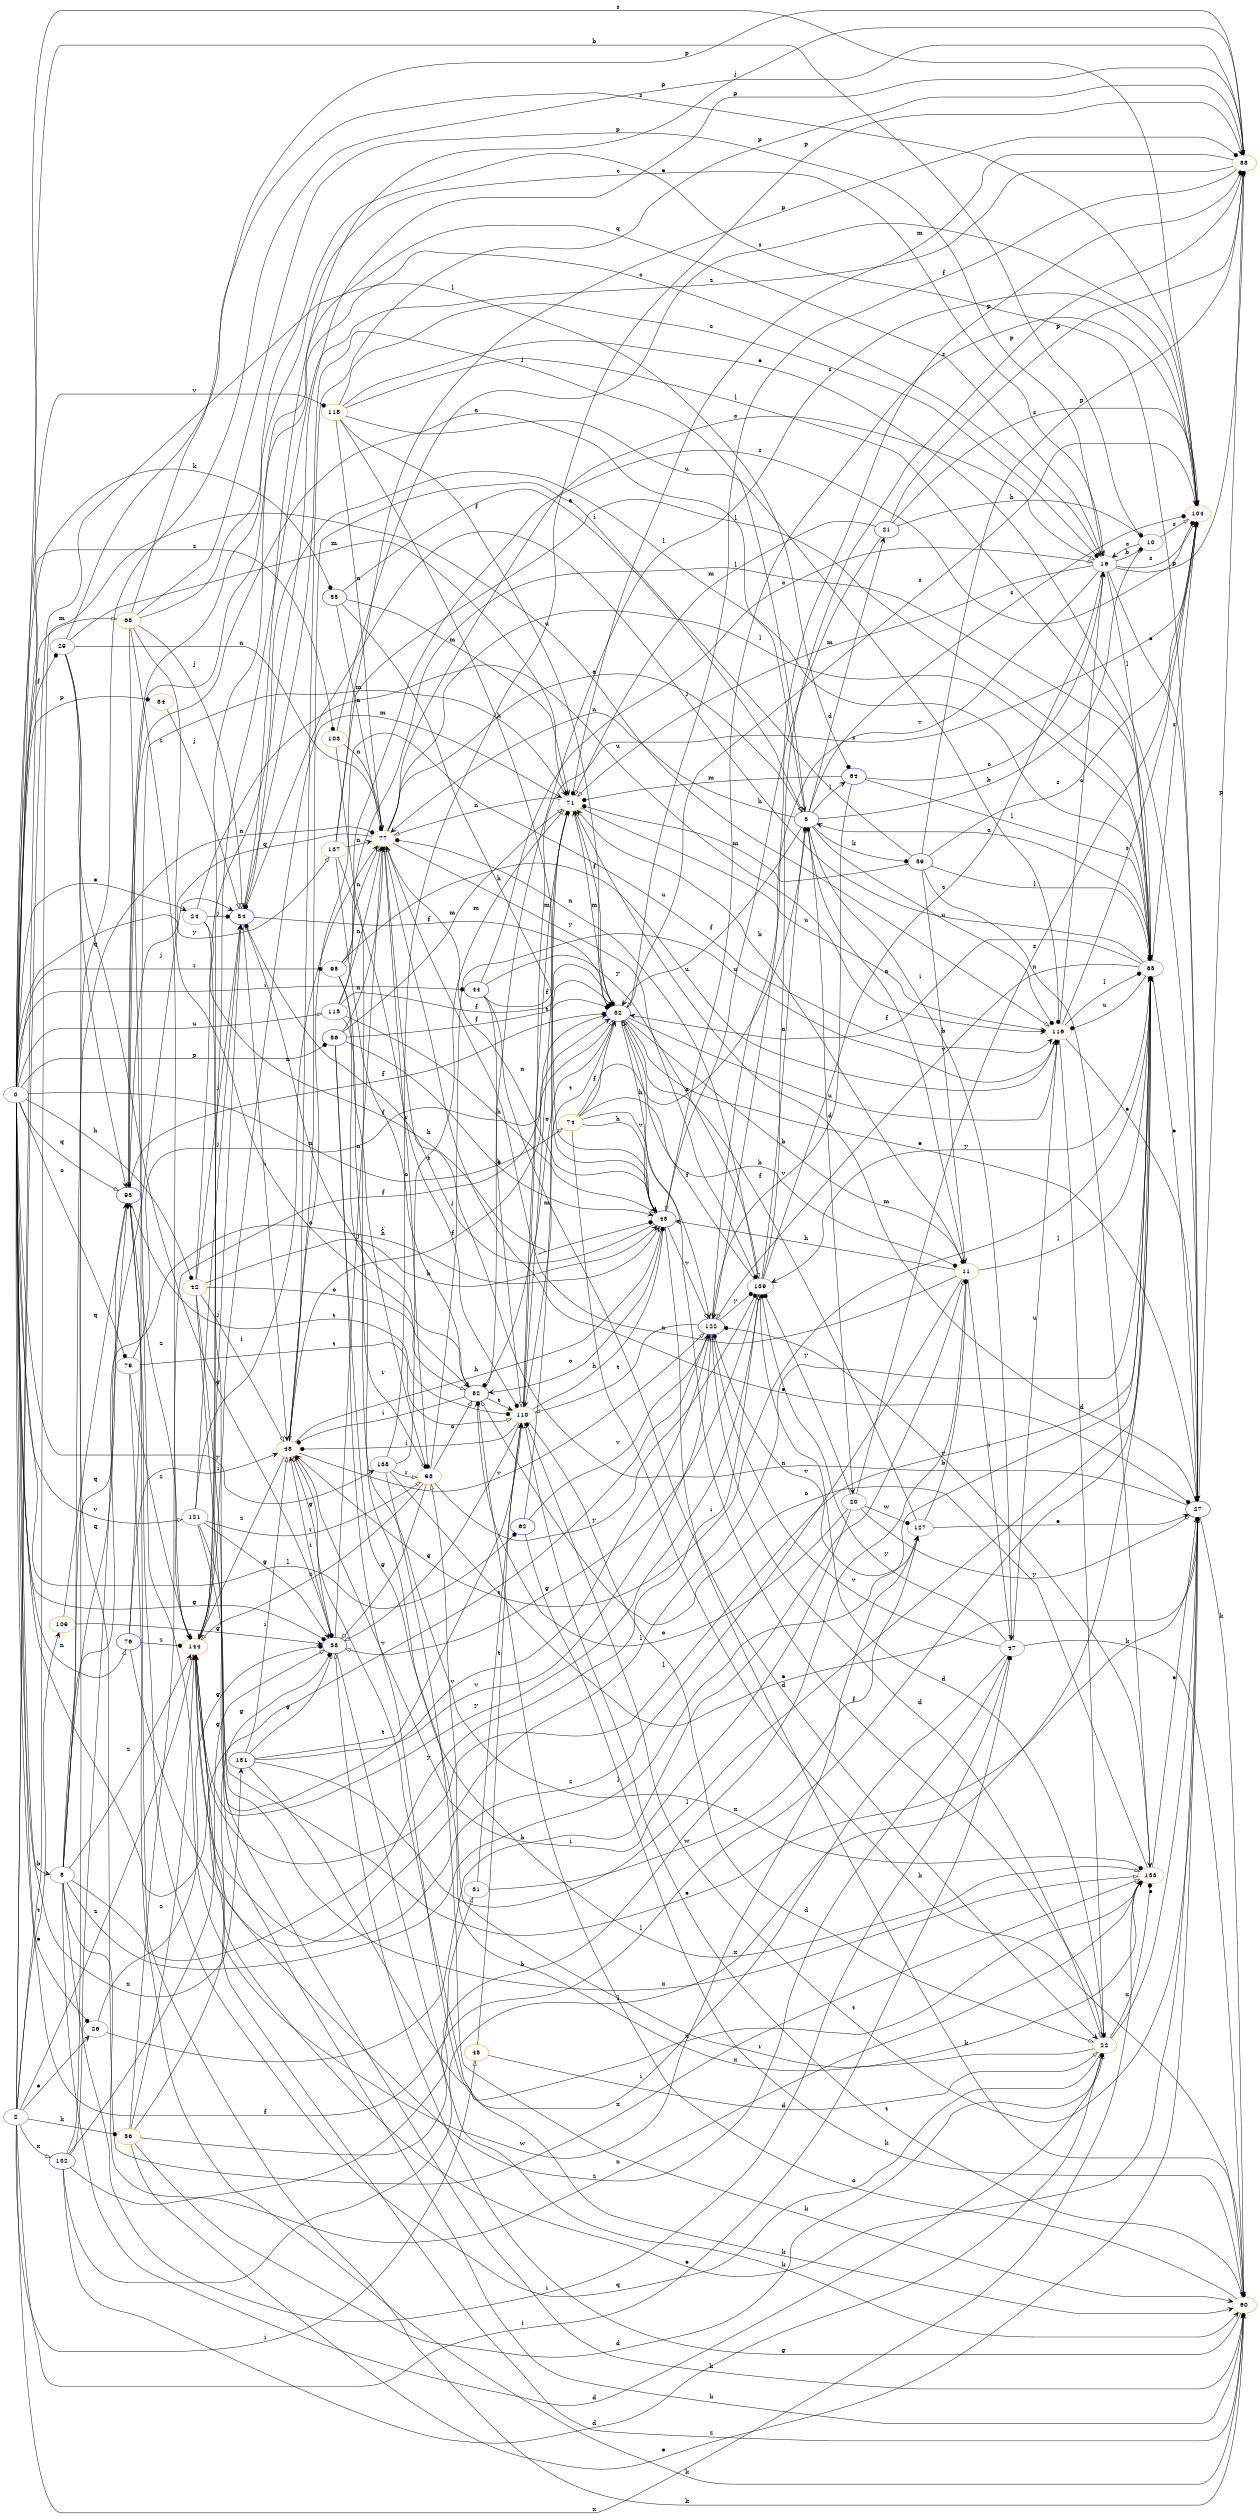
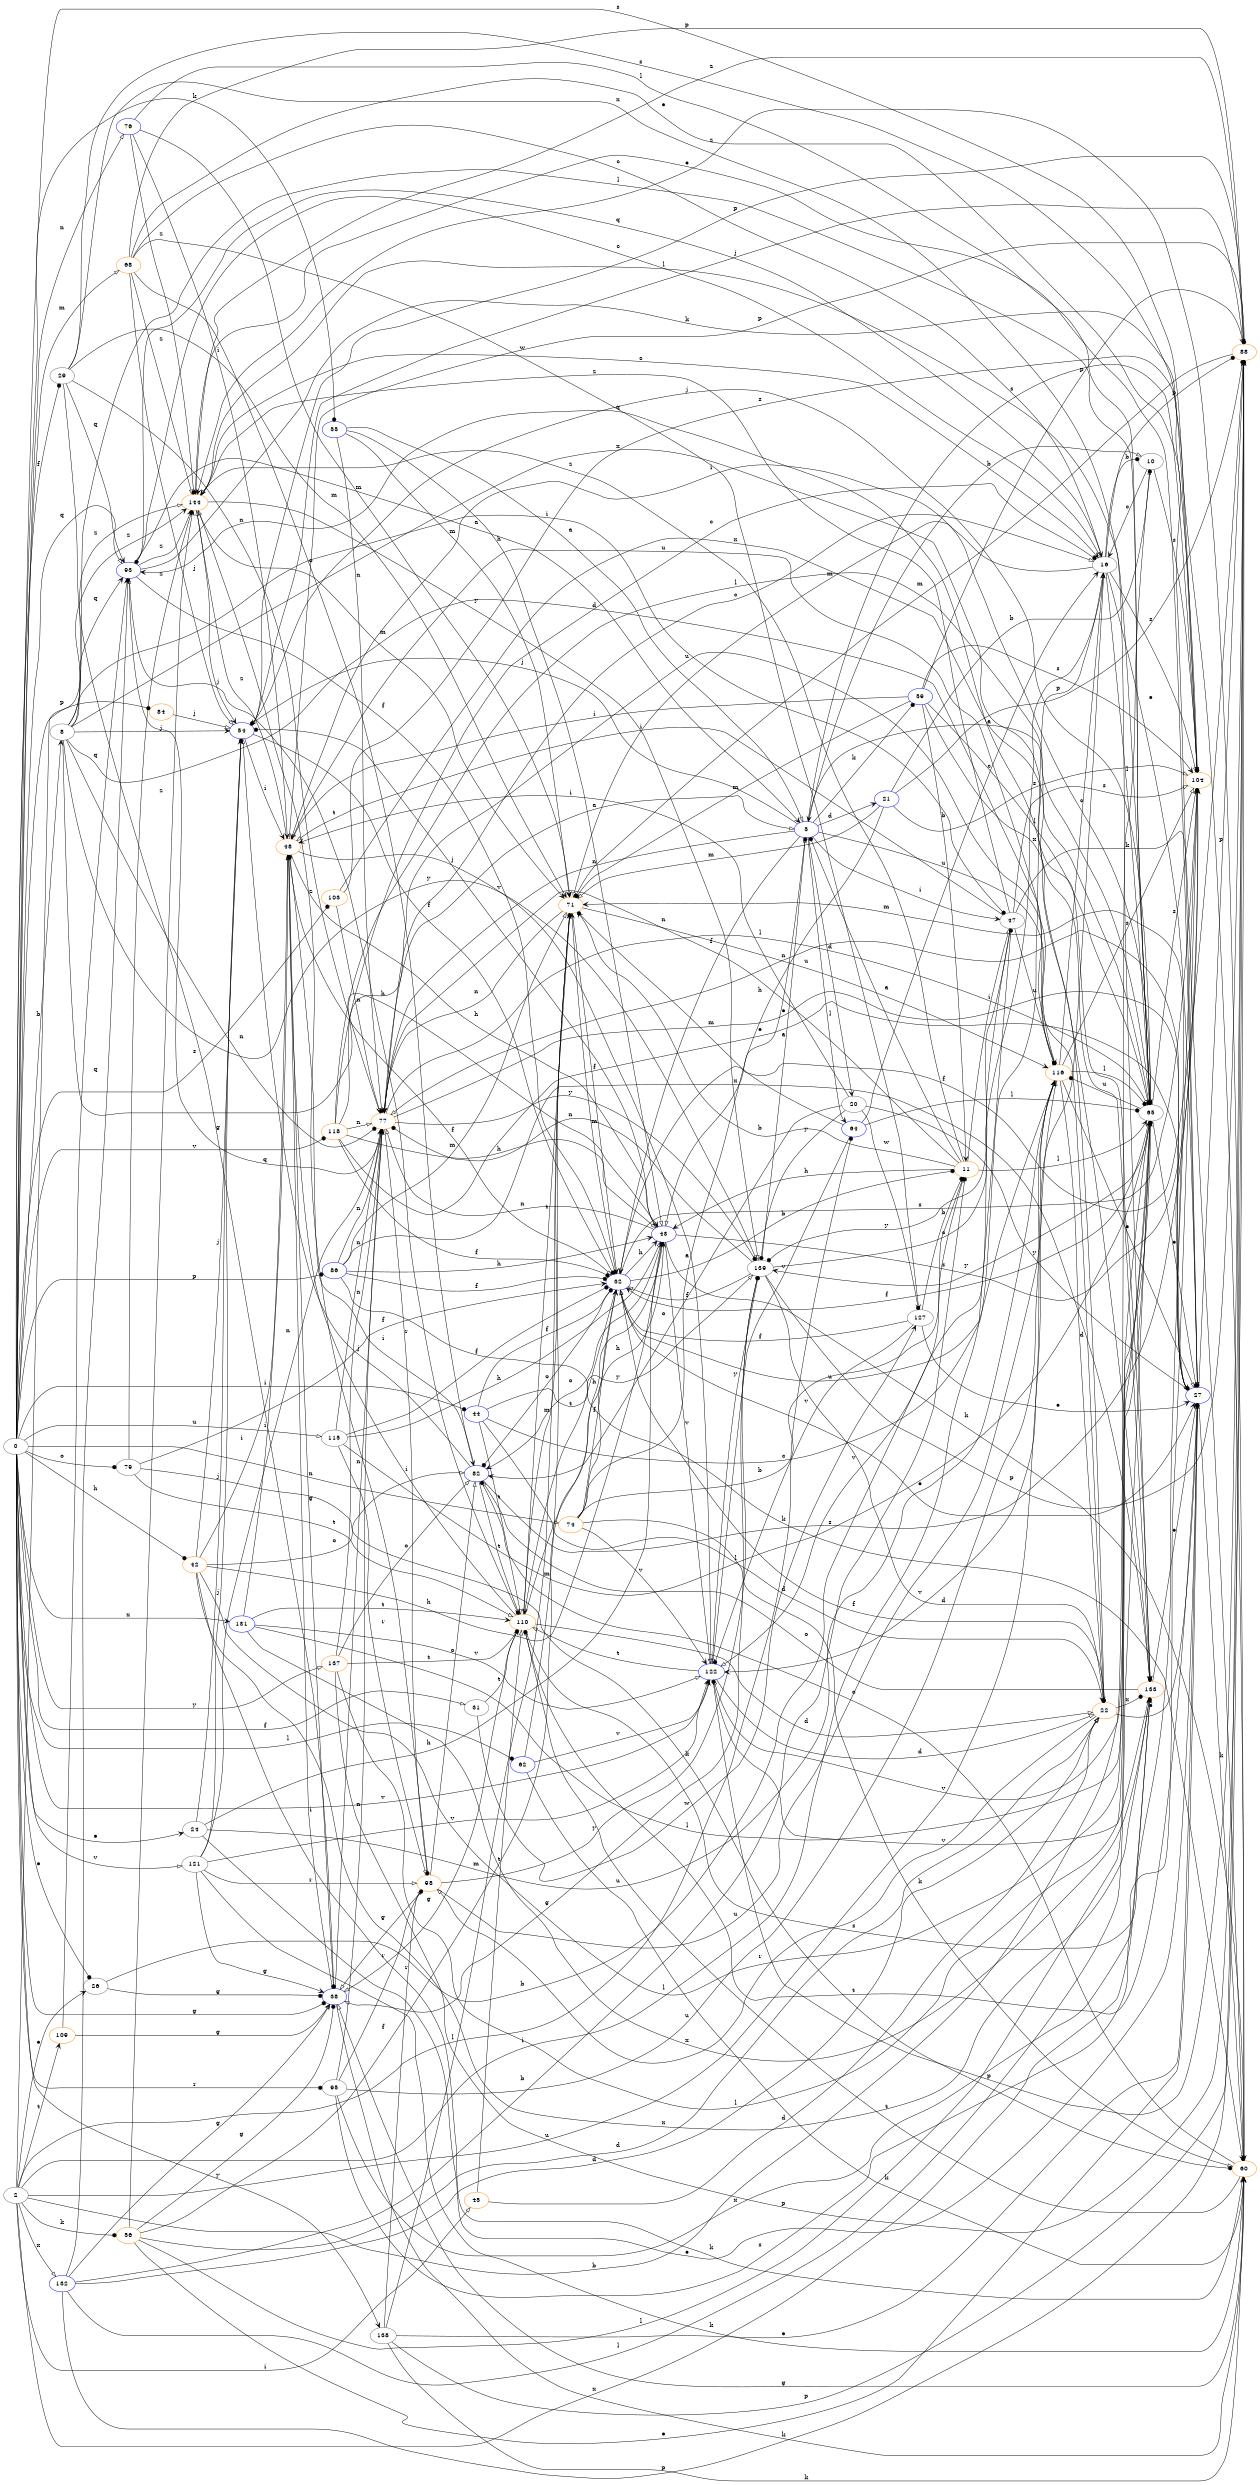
  strict digraph {
    rankdir=LR
    node [color=darkorange]
    edge [arrowhead=onormal]
    0 [color=gray40]
    8 [color=gray40]
    24 [color=gray40]
    26 [color=gray40]
    29 [color=gray40]
    31 [color=gray40]
    38 [color=blue]
    42
    44 [color=blue]
    55 [color=blue]
    62 [color=blue]
    68
    74
    76 [color=blue]
    79 [color=gray40]
    84
    86 [color=blue]
    93 [color=blue]
    95 [color=gray40]
    103
    104
    115 [color=gray40]
    118
    121 [color=gray40]
    122 [color=blue]
    131 [color=blue]
    137
    138 [color=gray40]
    47 [color=gray40]
    144
    54 [color=blue]
    77
    22
    43 [color=blue]
    65 [color=gray40]
    133
    139 [color=gray40]
    116
    27 [color=blue]
    11
    71
    127 [color=gray40]
    110
    48
    60
    82 [color=blue]
    32 [color=blue]
    16 [color=gray40]
    5 [color=blue]
    88
    98
    2 [color=gray40]
    10 [color=gray40]
    45
    56
    64 [color=blue]
    109
    132 [color=blue]
    20 [color=gray40]
    21 [color=blue]
    59 [color=blue]
    0 -> 8 [arrowhead=vee label=b]
    0 -> 24 [arrowhead=vee label=e]
    0 -> 26 [arrowhead=dot label=e]
    0 -> 29 [arrowhead=dot label=f]
    0 -> 31 [label=f]
    0 -> 38 [arrowhead=dot label=g]
    0 -> 42 [arrowhead=dot label=h]
    0 -> 44 [arrowhead=dot label=i]
    0 -> 55 [arrowhead=dot label=k]
    0 -> 62 [arrowhead=dot label=l]
    0 -> 68 [label=m]
    0 -> 74 [label=n]
    0 -> 76 [label=n]
    0 -> 79 [arrowhead=dot label=o]
    0 -> 84 [arrowhead=dot label=p]
    0 -> 86 [arrowhead=dot label=p]
    0 -> 93 [label=q]
    0 -> 95 [arrowhead=dot label=r]
    0 -> 103 [arrowhead=dot label=s]
    0 -> 104 [label=s]
    0 -> 115 [label=u]
    0 -> 118 [arrowhead=dot label=v]
    0 -> 121 [label=v]
    0 -> 122 [arrowhead=vee label=v]
    0 -> 131 [arrowhead=vee label=x]
    0 -> 137 [label=y]
    0 -> 138 [arrowhead=vee label=y]
    8 -> 93 [arrowhead=vee label=q]
    8 -> 47 [arrowhead=dot label=i]
    8 -> 144 [arrowhead=vee label=z]
    8 -> 54 [arrowhead=vee label=j]
    8 -> 77 [arrowhead=dot label=n]
    8 -> 22 [arrowhead=dot label=d]
    8 -> 43 [arrowhead=vee label=h]
    8 -> 65 [arrowhead=dot label=l]
    8 -> 133 [arrowhead=vee label=x]
    8 -> 139 [label=y]
    24 -> 54 [arrowhead=dot label=j]
    24 -> 43 [arrowhead=dot label=h]
    24 -> 116 [arrowhead=vee label=u]
    24 -> 27 [arrowhead=dot label=e]
    26 -> 38 [arrowhead=dot label=g]
    26 -> 11 [label=b]
    29 -> 38 [arrowhead=dot label=g]
    29 -> 93 [arrowhead=vee label=q]
    29 -> 104 [label=s]
    29 -> 77 [label=n]
    29 -> 133 [label=x]
    29 -> 71 [arrowhead=vee label=m]
    31 -> 127 [arrowhead=vee label=w]
    31 -> 110 [arrowhead=vee label=t]
    38 -> 77 [arrowhead=vee label=n]
    38 -> 48 [arrowhead=vee label=i]
    38 -> 60 [arrowhead=vee label=k]
    42 -> 54 [arrowhead=vee label=j]
    42 -> 43 [arrowhead=vee label=h]
    42 -> 65 [label=l]
    42 -> 133 [label=x]
    42 -> 48 [label=i]
    42 -> 60 [label=k]
    42 -> 82 [label=o]
    44 -> 22 [arrowhead=vee label=d]
    44 -> 139 [label=y]
    44 -> 110 [label=t]
    44 -> 32 [arrowhead=dot label=f]
    44 -> 16 [label=c]
    55 -> 77 [arrowhead=dot label=n]
    55 -> 43 [label=h]
    55 -> 71 [arrowhead=vee label=m]
    55 -> 5 [label=a]
    62 -> 122 [label=v]
    62 -> 71 [arrowhead=vee label=m]
    62 -> 60 [arrowhead=vee label=k]
    68 -> 144 [label=z]
    68 -> 54 [label=j]
    68 -> 27 [label=e]
    68 -> 127 [arrowhead=vee label=w]
    68 -> 82 [arrowhead=vee label=o]
-   68 -> 16 [arrowhead=vee label=p]
+   68 -> 16 [arrowhead=vee label=c]
    68 -> 88 [label=p]
    74 -> 122 [arrowhead=vee label=v]
    74 -> 43 [arrowhead=vee label=h]
    74 -> 11 [arrowhead=dot label=b]
    74 -> 60 [label=k]
    74 -> 32 [arrowhead=vee label=f]
    74 -> 5 [label=a]
    76 -> 144 [arrowhead=dot label=z]
    76 -> 65 [arrowhead=vee label=l]
    76 -> 71 [arrowhead=vee label=m]
    76 -> 48 [arrowhead=vee label=i]
    79 -> 144 [arrowhead=dot label=z]
    79 -> 110 [label=t]
    79 -> 60 [arrowhead=dot label=k]
    79 -> 32 [arrowhead=vee label=f]
    84 -> 54 [label=j]
    86 -> 77 [arrowhead=dot label=n]
    86 -> 43 [arrowhead=vee label=h]
    86 -> 133 [label=x]
    86 -> 71 [label=m]
    86 -> 60 [arrowhead=vee label=k]
    86 -> 32 [arrowhead=dot label=f]
    93 -> 144 [arrowhead=vee label=z]
    93 -> 110 [arrowhead=dot label=t]
    93 -> 60 [label=k]
    93 -> 32 [arrowhead=dot label=f]
    93 -> 16 [label=c]
    93 -> 5 [arrowhead=vee label=a]
    95 -> 104 [arrowhead=dot label=s]
    95 -> 77 [label=n]
    95 -> 133 [arrowhead=dot label=x]
    95 -> 116 [label=u]
    95 -> 98 [arrowhead=dot label=r]
    103 -> 104 [arrowhead=dot label=s]
    103 -> 77 [arrowhead=vee label=n]
    103 -> 133 [arrowhead=dot label=x]
    115 -> 77 [arrowhead=vee label=n]
    115 -> 43 [label=h]
    115 -> 65 [arrowhead=vee label=l]
    115 -> 32 [arrowhead=dot label=f]
    115 -> 98 [label=r]
    118 -> 77 [label=n]
    118 -> 43 [label=h]
    118 -> 65 [label=l]
    118 -> 116 [arrowhead=dot label=u]
    118 -> 27 [arrowhead=vee label=e]
    118 -> 32 [arrowhead=dot label=f]
    118 -> 16 [arrowhead=dot label=c]
    121 -> 38 [arrowhead=vee label=g]
    121 -> 122 [arrowhead=vee label=v]
    121 -> 54 [arrowhead=vee label=j]
    121 -> 77 [arrowhead=vee label=n]
    121 -> 60 [arrowhead=vee label=k]
    121 -> 98 [label=r]
    122 -> 22 [label=d]
    122 -> 139 [arrowhead=dot label=y]
    122 -> 110 [label=t]
    122 -> 88 [arrowhead=dot label=p]
-   131 -> 38 [label=g]
    131 -> 122 [label=v]
    131 -> 65 [arrowhead=dot label=l]
    131 -> 133 [arrowhead=vee label=x]
    131 -> 110 [arrowhead=vee label=t]
    131 -> 48 [label=i]
    137 -> 77 [arrowhead=vee label=n]
    137 -> 65 [label=l]
    137 -> 110 [arrowhead=dot label=t]
    137 -> 82 [label=o]
    137 -> 88 [arrowhead=dot label=p]
    138 -> 27 [label=e]
    138 -> 71 [label=m]
    138 -> 60 [arrowhead=vee label=k]
    138 -> 88 [arrowhead=vee label=p]
    138 -> 98 [label=r]
    47 -> 122 [label=v]
    47 -> 144 [label=z]
    47 -> 139 [arrowhead=dot label=y]
    47 -> 116 [arrowhead=dot label=u]
    47 -> 48 [label=i]
    47 -> 60 [label=k]
    144 -> 54 [arrowhead=vee label=j]
    144 -> 65 [arrowhead=dot label=l]
    144 -> 139 [label=y]
    144 -> 27 [arrowhead=dot label=e]
    144 -> 71 [arrowhead=vee label=m]
    144 -> 16 [arrowhead=vee label=c]
    54 -> 48 [arrowhead=vee label=i]
    54 -> 32 [arrowhead=dot label=f]
    54 -> 88 [label=p]
    77 -> 93 [label=q]
    77 -> 65 [label=l]
    77 -> 139 [arrowhead=dot label=y]
    77 -> 27 [arrowhead=dot label=e]
    77 -> 16 [label=c]
    77 -> 5 [label=a]
    77 -> 98 [arrowhead=dot label=r]
    22 -> 93 [arrowhead=vee label=q]
    22 -> 133 [arrowhead=dot label=x]
    22 -> 27 [arrowhead=dot label=e]
    22 -> 32 [label=f]
    22 -> 98 [label=r]
    43 -> 104 [arrowhead=vee label=s]
    43 -> 122 [label=v]
    43 -> 54 [arrowhead=dot label=j]
    43 -> 77 [label=n]
    43 -> 60 [arrowhead=vee label=k]
    43 -> 82 [arrowhead=vee label=o]
    65 -> 104 [label=s]
    65 -> 122 [label=v]
    65 -> 54 [arrowhead=dot label=j]
    65 -> 139 [arrowhead=vee label=y]
    65 -> 116 [arrowhead=dot label=u]
    65 -> 27 [arrowhead=dot label=e]
    65 -> 48 [arrowhead=vee label=i]
    65 -> 32 [arrowhead=vee label=f]
    65 -> 5 [arrowhead=vee label=a]
    133 -> 122 [arrowhead=dot label=v]
    133 -> 27 [label=e]
    133 -> 82 [label=o]
    139 -> 38 [label=g]
    139 -> 77 [arrowhead=dot label=n]
    139 -> 22 [arrowhead=vee label=d]
    139 -> 32 [label=f]
    139 -> 16 [label=c]
    139 -> 5 [arrowhead=dot label=a]
    139 -> 88 [arrowhead=vee label=p]
    116 -> 104 [label=s]
    116 -> 22 [arrowhead=dot label=d]
    116 -> 65 [arrowhead=dot label=l]
    116 -> 27 [label=e]
    116 -> 16 [arrowhead=vee label=c]
    27 -> 77 [label=n]
    27 -> 71 [arrowhead=vee label=m]
    27 -> 110 [arrowhead=dot label=t]
    27 -> 60 [arrowhead=dot label=k]
    27 -> 88 [label=p]
    11 -> 47 [label=i]
    11 -> 144 [arrowhead=vee label=z]
    11 -> 77 [arrowhead=vee label=n]
    11 -> 43 [arrowhead=vee label=h]
    11 -> 65 [arrowhead=vee label=l]
    11 -> 71 [arrowhead=vee label=b]
    11 -> 5 [arrowhead=dot label=a]
    71 -> 77 [label=n]
    71 -> 116 [arrowhead=vee label=u]
    71 -> 110 [label=t]
    71 -> 32 [arrowhead=vee label=f]
    127 -> 122 [arrowhead=dot label=v]
    127 -> 27 [arrowhead=vee label=e]
    127 -> 11 [arrowhead=dot label=b]
    127 -> 32 [label=f]
    110 -> 38 [label=g]
    110 -> 104 [arrowhead=dot label=s]
    110 -> 22 [label=d]
    110 -> 43 [arrowhead=dot label=h]
    110 -> 71 [arrowhead=dot label=m]
    110 -> 48 [arrowhead=dot label=i]
    48 -> 38 [arrowhead=dot label=g]
    48 -> 122 [label=v]
    48 -> 144 [label=z]
    48 -> 43 [label=h]
    48 -> 116 [arrowhead=vee label=u]
    48 -> 32 [label=f]
    48 -> 88 [arrowhead=dot label=p]
    60 -> 38 [label=g]
    60 -> 144 [arrowhead=vee label=z]
    60 -> 110 [label=t]
    60 -> 82 [arrowhead=dot label=o]
    82 -> 104 [arrowhead=vee label=s]
    82 -> 54 [label=j]
    82 -> 110 [arrowhead=vee label=t]
    82 -> 48 [arrowhead=dot label=i]
    32 -> 104 [arrowhead=vee label=s]
    32 -> 43 [arrowhead=vee label=h]
    32 -> 116 [label=u]
    32 -> 27 [arrowhead=vee label=e]
    32 -> 11 [arrowhead=dot label=b]
    32 -> 71 [arrowhead=vee label=m]
    32 -> 110 [arrowhead=vee label=t]
    32 -> 82 [arrowhead=dot label=o]
    16 -> 93 [arrowhead=dot label=q]
    16 -> 104 [label=s]
    16 -> 122 [arrowhead=vee label=v]
    16 -> 65 [arrowhead=vee label=l]
    16 -> 27 [label=e]
    16 -> 71 [label=m]
    16 -> 88 [arrowhead=dot label=p]
    16 -> 10 [arrowhead=dot label=b]
    5 -> 104 [arrowhead=dot label=s]
    5 -> 47 [arrowhead=vee label=i]
    5 -> 54 [label=j]
    5 -> 77 [arrowhead=vee label=n]
    5 -> 116 [arrowhead=dot label=u]
    5 -> 32 [arrowhead=vee label=f]
    5 -> 10 [label=b]
    5 -> 64 [arrowhead=vee label=l]
    5 -> 20 [arrowhead=vee label=d]
    5 -> 21 [arrowhead=vee label=d]
    5 -> 59 [arrowhead=dot label=k]
    88 -> 144 [arrowhead=vee label=z]
    88 -> 54 [arrowhead=vee label=j]
    88 -> 71 [arrowhead=dot label=m]
    88 -> 32 [label=f]
    98 -> 38 [label=g]
    98 -> 144 [label=z]
    98 -> 139 [arrowhead=dot label=y]
    98 -> 116 [arrowhead=vee label=u]
    98 -> 82 [label=o]
    2 -> 26 [arrowhead=vee label=e]
    2 -> 47 [arrowhead=dot label=i]
    2 -> 144 [label=z]
    2 -> 133 [arrowhead=vee label=x]
    2 -> 116 [label=u]
    2 -> 10 [label=b]
    2 -> 45 [label=i]
    2 -> 56 [arrowhead=dot label=k]
    2 -> 64 [arrowhead=dot label=l]
    2 -> 109 [arrowhead=vee label=t]
    2 -> 132 [label=x]
    10 -> 104 [label=s]
    10 -> 16 [arrowhead=vee label=c]
    45 -> 22 [label=d]
    45 -> 110 [label=t]
    56 -> 38 [arrowhead=dot label=g]
    56 -> 144 [arrowhead=vee label=z]
    56 -> 22 [label=d]
    56 -> 65 [arrowhead=vee label=l]
    56 -> 27 [label=e]
    56 -> 32 [arrowhead=vee label=f]
    64 -> 122 [label=v]
    64 -> 65 [arrowhead=dot label=l]
    64 -> 71 [arrowhead=dot label=m]
    64 -> 16 [arrowhead=vee label=c]
    109 -> 38 [arrowhead=vee label=g]
    109 -> 93 [arrowhead=vee label=q]
    132 -> 38 [label=g]
    132 -> 93 [arrowhead=dot label=q]
    132 -> 22 [label=d]
    132 -> 65 [arrowhead=dot label=l]
    132 -> 11 [arrowhead=dot label=b]
    132 -> 88 [label=p]
-   20 -> 104 [label=s]
+   47 -> 104 [label=s]
    20 -> 139 [arrowhead=dot label=y]
    20 -> 27 [label=y]
    20 -> 127 [arrowhead=dot label=w]
    20 -> 48 [arrowhead=vee label=i]
    20 -> 82 [arrowhead=vee label=o]
    21 -> 104 [label=s]
    21 -> 43 [label=h]
    21 -> 71 [label=m]
    21 -> 88 [arrowhead=dot label=p]
    21 -> 10 [arrowhead=dot label=b]
    59 -> 104 [arrowhead=vee label=s]
    59 -> 65 [arrowhead=dot label=l]
    59 -> 133 [arrowhead=vee label=x]
    59 -> 11 [arrowhead=vee label=b]
    59 -> 71 [arrowhead=dot label=m]
    59 -> 48 [label=i]
    59 -> 88 [arrowhead=vee label=p]
  }
